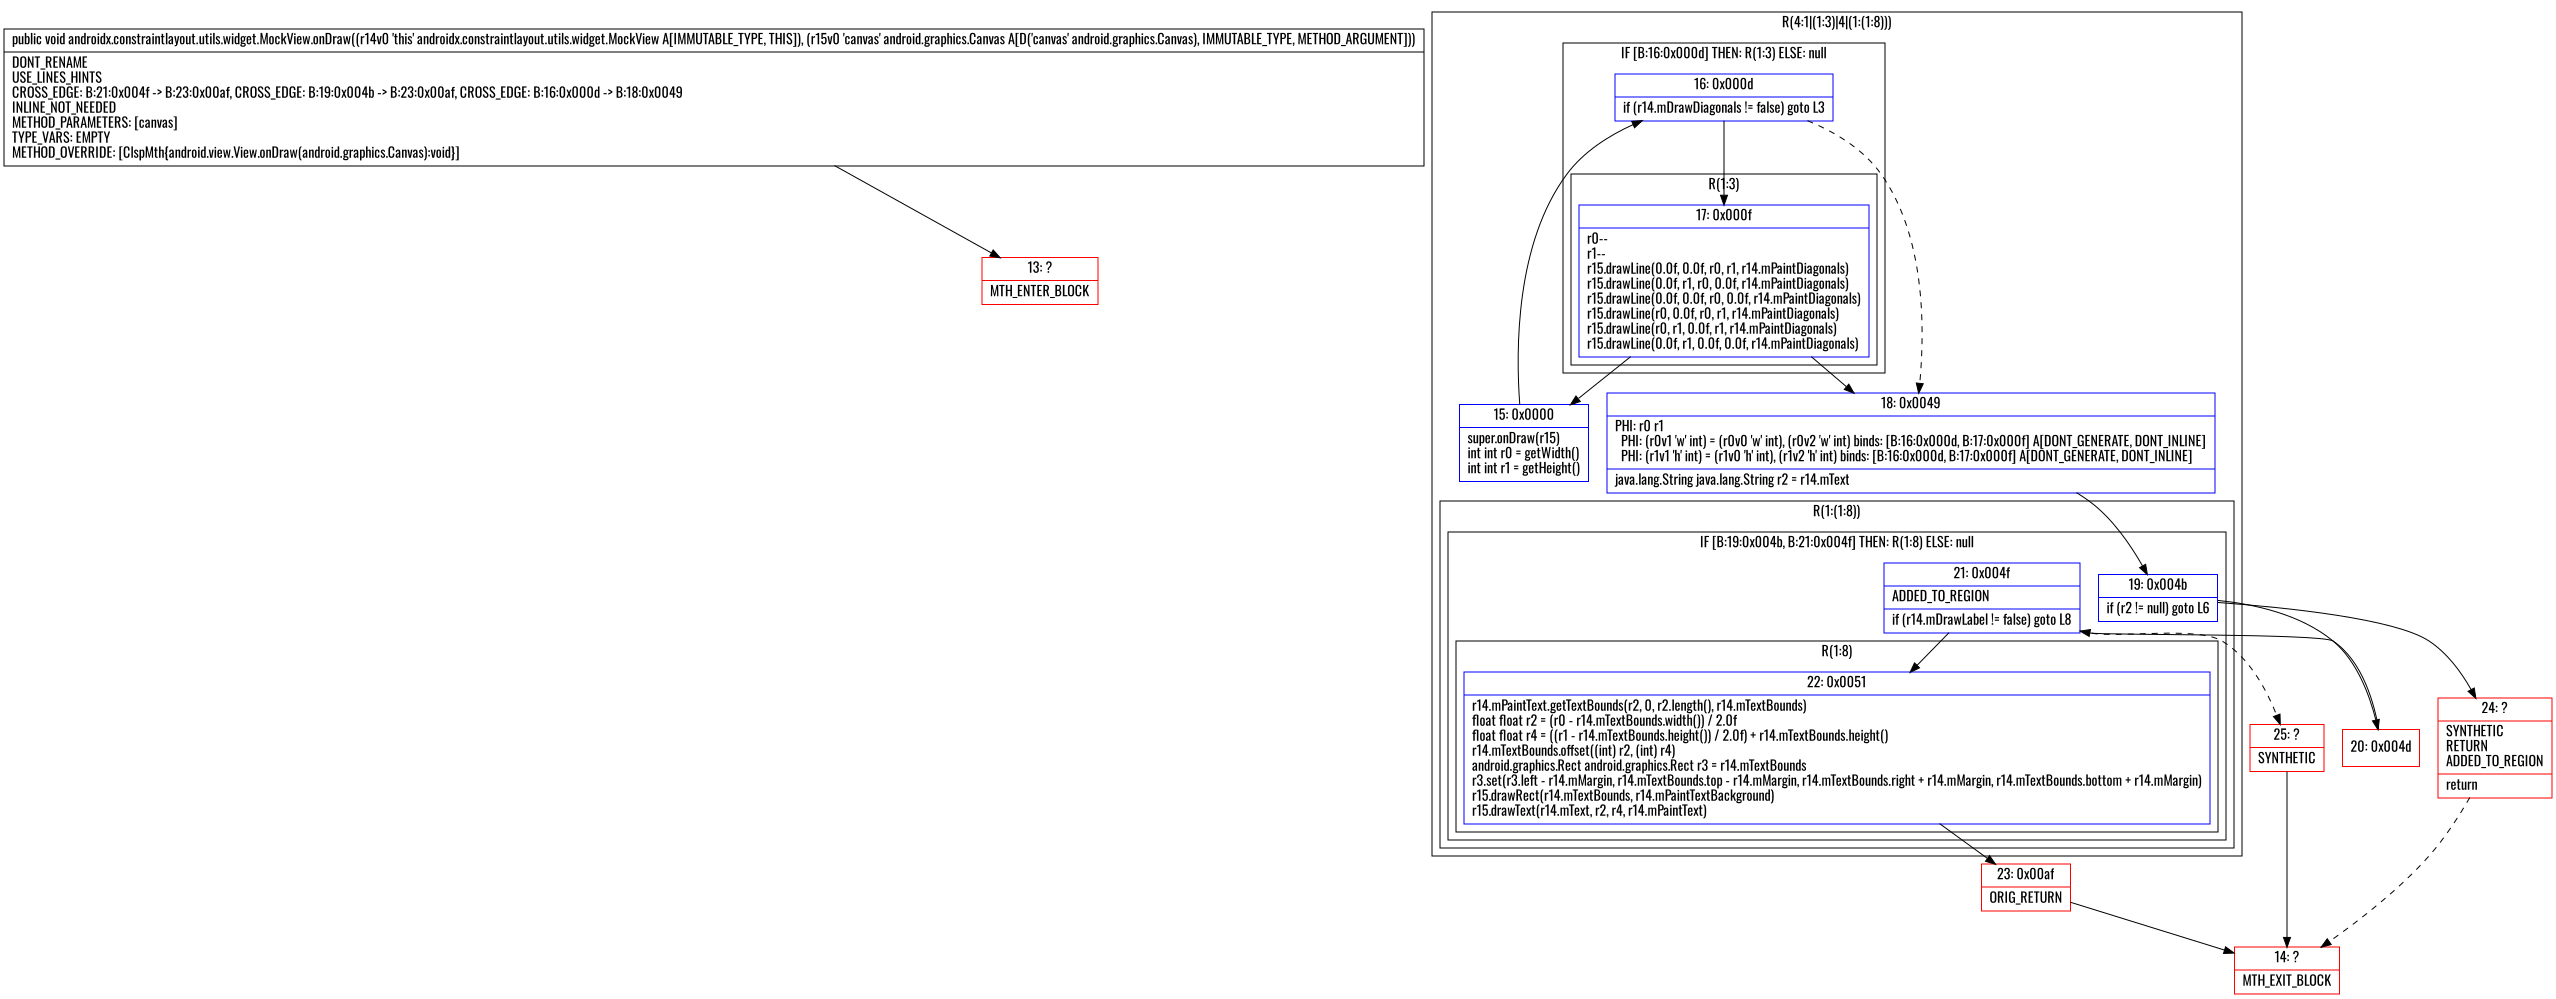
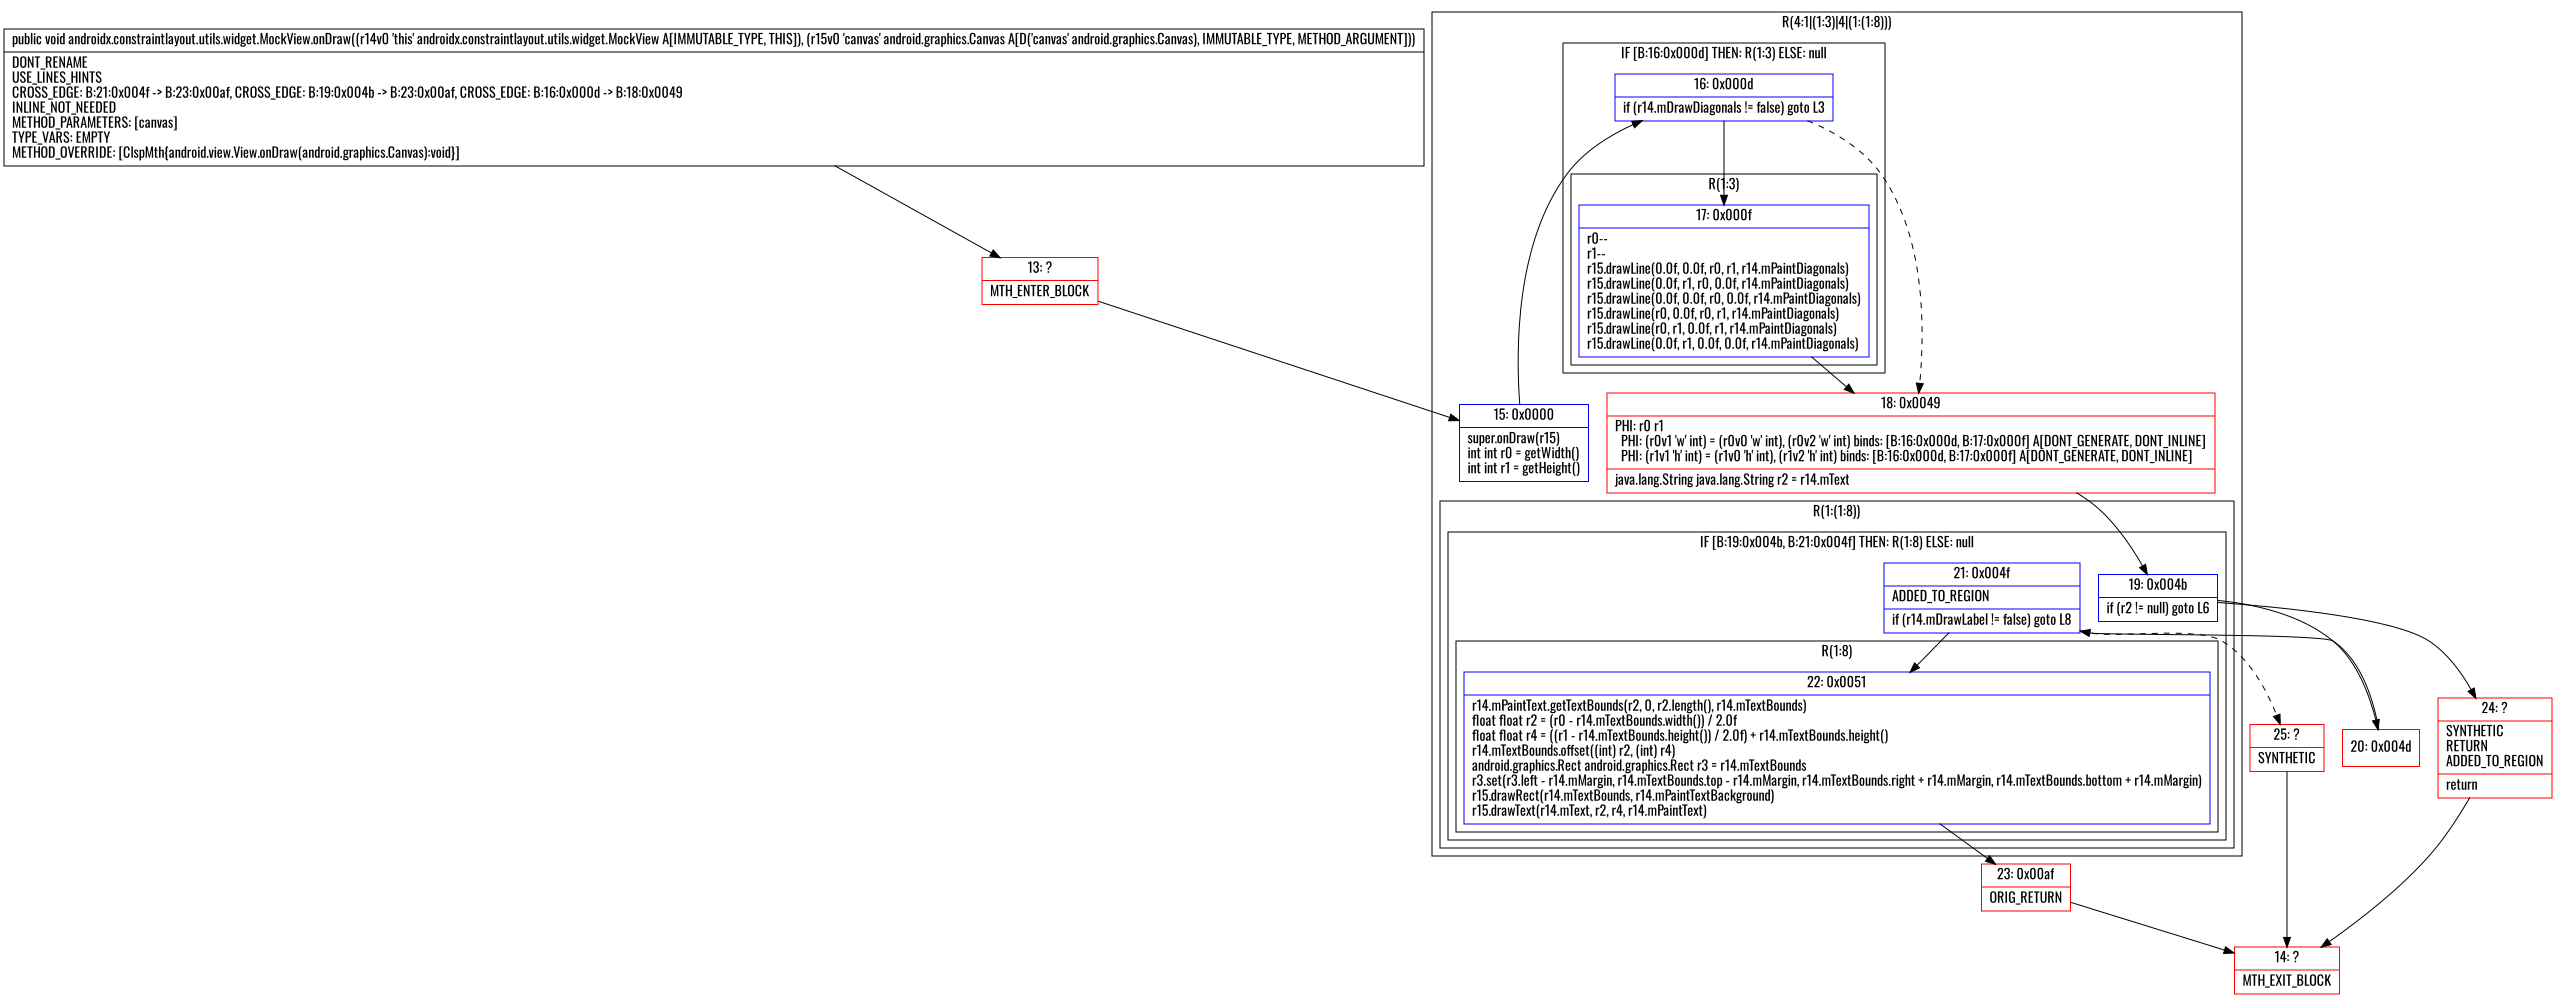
  digraph {
    fontname=Oswald
    node [color=blue fontname=Oswald shape=record]
    edge [fontname=Oswald]
    n1 [label="{17\:\ 0x000f|r0\-\-\lr1\-\-\lr15.drawLine(0.0f, 0.0f, r0, r1, r14.mPaintDiagonals)\lr15.drawLine(0.0f, r1, r0, 0.0f, r14.mPaintDiagonals)\lr15.drawLine(0.0f, 0.0f, r0, 0.0f, r14.mPaintDiagonals)\lr15.drawLine(r0, 0.0f, r0, r1, r14.mPaintDiagonals)\lr15.drawLine(r0, r1, 0.0f, r1, r14.mPaintDiagonals)\lr15.drawLine(0.0f, r1, 0.0f, 0.0f, r14.mPaintDiagonals)\l}"]
    n2 [label="{16\:\ 0x000d|if (r14.mDrawDiagonals != false) goto L3\l}"]
    n3 [label="{22\:\ 0x0051|r14.mPaintText.getTextBounds(r2, 0, r2.length(), r14.mTextBounds)\lfloat float r2 = (r0 \- r14.mTextBounds.width()) \/ 2.0f\lfloat float r4 = ((r1 \- r14.mTextBounds.height()) \/ 2.0f) + r14.mTextBounds.height()\lr14.mTextBounds.offset((int) r2, (int) r4)\landroid.graphics.Rect android.graphics.Rect r3 = r14.mTextBounds\lr3.set(r3.left \- r14.mMargin, r14.mTextBounds.top \- r14.mMargin, r14.mTextBounds.right + r14.mMargin, r14.mTextBounds.bottom + r14.mMargin)\lr15.drawRect(r14.mTextBounds, r14.mPaintTextBackground)\lr15.drawText(r14.mText, r2, r4, r14.mPaintText)\l}"]
    n4 [label="{19\:\ 0x004b|if (r2 != null) goto L6\l}"]
    n5 [label="{21\:\ 0x004f|ADDED_TO_REGION\l|if (r14.mDrawLabel != false) goto L8\l}"]
    n6 [label="{15\:\ 0x0000|super.onDraw(r15)\lint int r0 = getWidth()\lint int r1 = getHeight()\l}"]
-   n7 [label="{18\:\ 0x0049|PHI: r0 r1 \l  PHI: (r0v1 'w' int) = (r0v0 'w' int), (r0v2 'w' int) binds: [B:16:0x000d, B:17:0x000f] A[DONT_GENERATE, DONT_INLINE]\l  PHI: (r1v1 'h' int) = (r1v0 'h' int), (r1v2 'h' int) binds: [B:16:0x000d, B:17:0x000f] A[DONT_GENERATE, DONT_INLINE]\l|java.lang.String java.lang.String r2 = r14.mText\l}"]
+   n7 [color=red label="{18\:\ 0x0049|PHI: r0 r1 \l  PHI: (r0v1 'w' int) = (r0v0 'w' int), (r0v2 'w' int) binds: [B:16:0x000d, B:17:0x000f] A[DONT_GENERATE, DONT_INLINE]\l  PHI: (r1v1 'h' int) = (r1v0 'h' int), (r1v2 'h' int) binds: [B:16:0x000d, B:17:0x000f] A[DONT_GENERATE, DONT_INLINE]\l|java.lang.String java.lang.String r2 = r14.mText\l}"]
    n8 [color=red label="{23\:\ 0x00af|ORIG_RETURN\l}"]
    n9 [color=red label="{20\:\ 0x004d}"]
    n10 [color=red label="{24\:\ ?|SYNTHETIC\lRETURN\lADDED_TO_REGION\l|return\l}"]
    n11 [color=red label="{25\:\ ?|SYNTHETIC\l}"]
    n12 [color=red label="{14\:\ ?|MTH_EXIT_BLOCK\l}"]
    n13 [color=red label="{13\:\ ?|MTH_ENTER_BLOCK\l}"]
    n14 [label="{public void androidx.constraintlayout.utils.widget.MockView.onDraw((r14v0 'this' androidx.constraintlayout.utils.widget.MockView A[IMMUTABLE_TYPE, THIS]), (r15v0 'canvas' android.graphics.Canvas A[D('canvas' android.graphics.Canvas), IMMUTABLE_TYPE, METHOD_ARGUMENT]))  | DONT_RENAME\lUSE_LINES_HINTS\lCROSS_EDGE: B:21:0x004f \-\> B:23:0x00af, CROSS_EDGE: B:19:0x004b \-\> B:23:0x00af, CROSS_EDGE: B:16:0x000d \-\> B:18:0x0049\lINLINE_NOT_NEEDED\lMETHOD_PARAMETERS: [canvas]\lTYPE_VARS: EMPTY\lMETHOD_OVERRIDE: [ClspMth\{android.view.View.onDraw(android.graphics.Canvas):void\}]\l}" color=""]
    subgraph cluster_1 {
      label="R(4:1|(1:3)|4|(1:(1:8)))"
      n6
      n7
      subgraph cluster_2 {
        label="IF [B:16:0x000d] THEN: R(1:3) ELSE: null"
        n2
        subgraph cluster_3 {
          label="R(1:3)"
          n1
        }
      }
      subgraph cluster_4 {
        label="R(1:(1:8))"
        subgraph cluster_5 {
          label="IF [B:19:0x004b, B:21:0x004f] THEN: R(1:8) ELSE: null"
          n4
          n5
          subgraph cluster_6 {
            label="R(1:8)"
            n3
          }
        }
      }
    }
    n1 -> n7
    n2 -> n1
    n2 -> n7 [style=dashed]
    n3 -> n8
    n4 -> n9
    n4 -> n10 [style=solid]
    n5 -> n3
    n5 -> n11 [style=dashed]
    n6 -> n2
    n7 -> n4
    n8 -> n12
    n9 -> n5
-   n10 -> n12 [style=dashed]
+   n10 -> n12
    n11 -> n12
-   n1 -> n6
+   n13 -> n6
    n14 -> n13
  }
